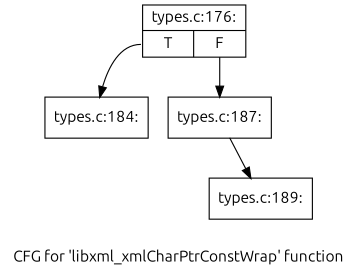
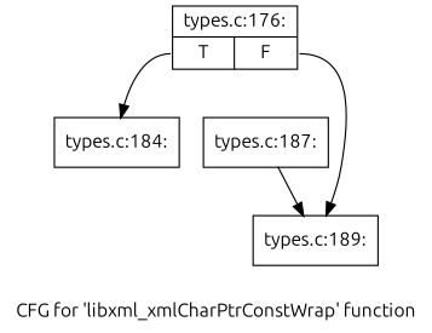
  digraph {
    fontname=Ubuntu
    label="CFG for 'libxml_xmlCharPtrConstWrap' function"
    node [fontname=Ubuntu shape=record]
    edge [fontname=Ubuntu]
    n1 [label="{types.c:176:|{<s0>T|<s1>F}}"]
    n2 [label="{types.c:184:}"]
    n3 [label="{types.c:187:}"]
    n4 [label="{types.c:189:}"]
    n1 -> n2 [tailport=s0]
-   n1 -> n3 [tailport=s1]
+   n1 -> n4 [tailport=s1]
    n3 -> n4
  }
